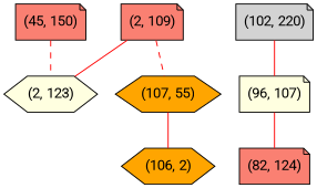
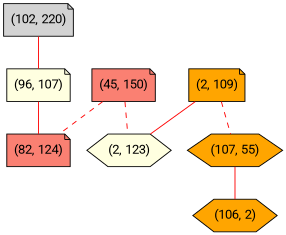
  graph {
    fontname=Roboto
    node [fillcolor=orange fontname=Roboto shape=note style=filled]
    edge [color=red fontname=Roboto style=solid weight=1]
    "(45, 150)" [fillcolor=salmon]
    "(82, 124)" [fillcolor=salmon]
    "(2, 123)" [fillcolor=lightyellow shape=hexagon]
    "(102, 220)" [fillcolor=lightgrey]
    "(96, 107)" [fillcolor=lightyellow]
-   "(2, 109)" [fillcolor=salmon]
+   "(2, 109)"
    "(107, 55)" [shape=hexagon]
    "(106, 2)" [shape=hexagon]
+   "(45, 150)" -- "(82, 124)" [style=dashed]
    "(45, 150)" -- "(2, 123)" [style=dashed]
    "(102, 220)" -- "(96, 107)"
    "(96, 107)" -- "(82, 124)"
    "(2, 109)" -- "(2, 123)"
    "(2, 109)" -- "(107, 55)" [style=dashed]
    "(107, 55)" -- "(106, 2)"
  }
